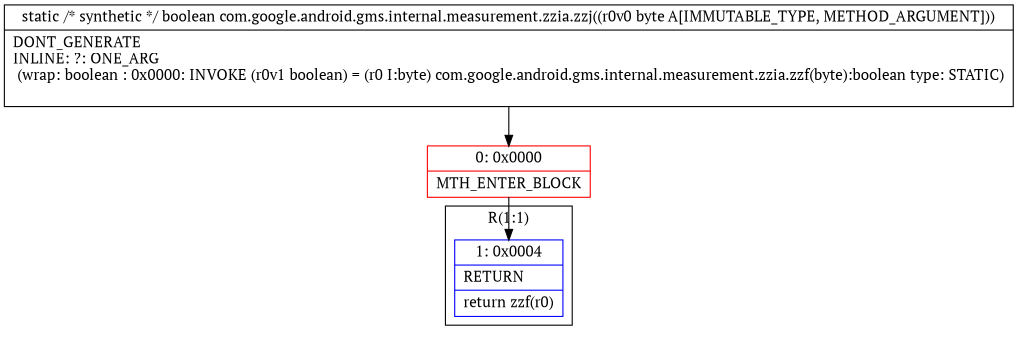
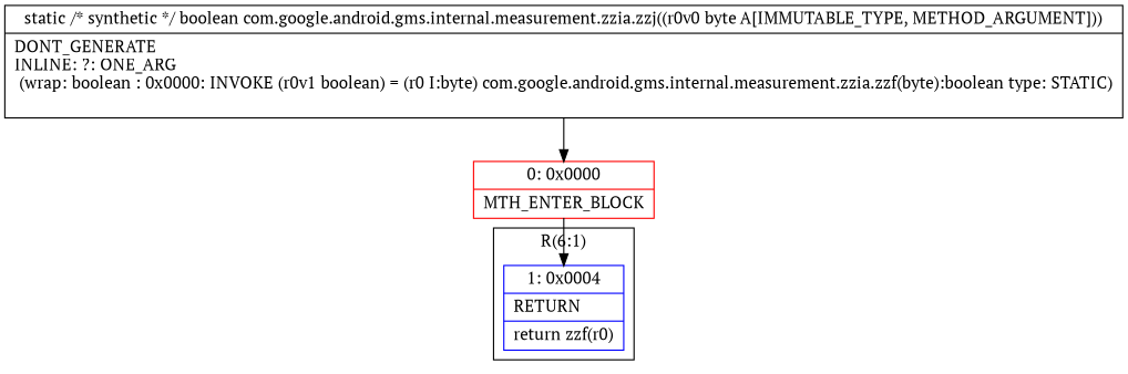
  digraph {
    fontname="PT Serif"
    node [shape=record fontname="PT Serif"]
    edge [fontname="PT Serif"]
    n1 [color=blue label="{1\:\ 0x0004|RETURN\l|return zzf(r0)\l}"]
    n2 [color=red label="{0\:\ 0x0000|MTH_ENTER_BLOCK\l}"]
    n3 [label="{static \/* synthetic *\/ boolean com.google.android.gms.internal.measurement.zzia.zzj((r0v0 byte A[IMMUTABLE_TYPE, METHOD_ARGUMENT]))  | DONT_GENERATE\lINLINE: ?: ONE_ARG  \l  (wrap: boolean : 0x0000: INVOKE  (r0v1 boolean) = (r0 I:byte) com.google.android.gms.internal.measurement.zzia.zzf(byte):boolean type: STATIC)\l\l}"]
    subgraph cluster_1 {
-     label="R(1:1)"
+     label="R(6:1)"
      n1
    }
    n2 -> n1
    n3 -> n2
  }
